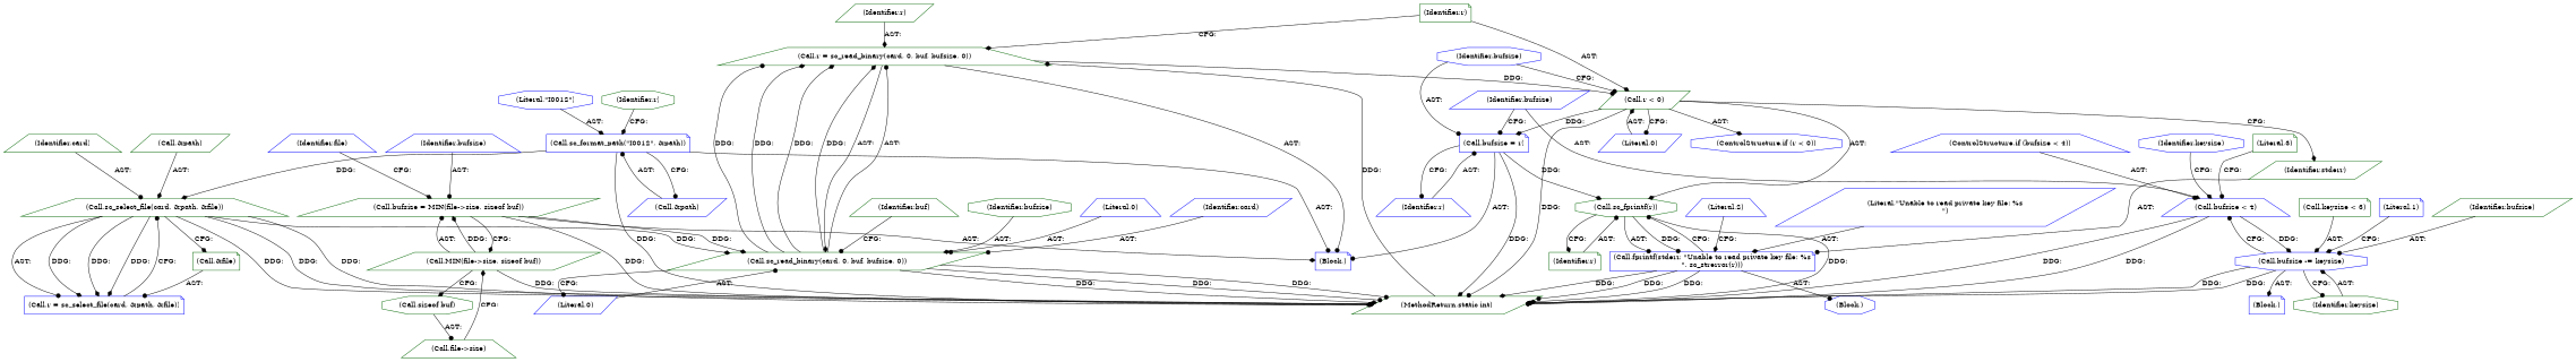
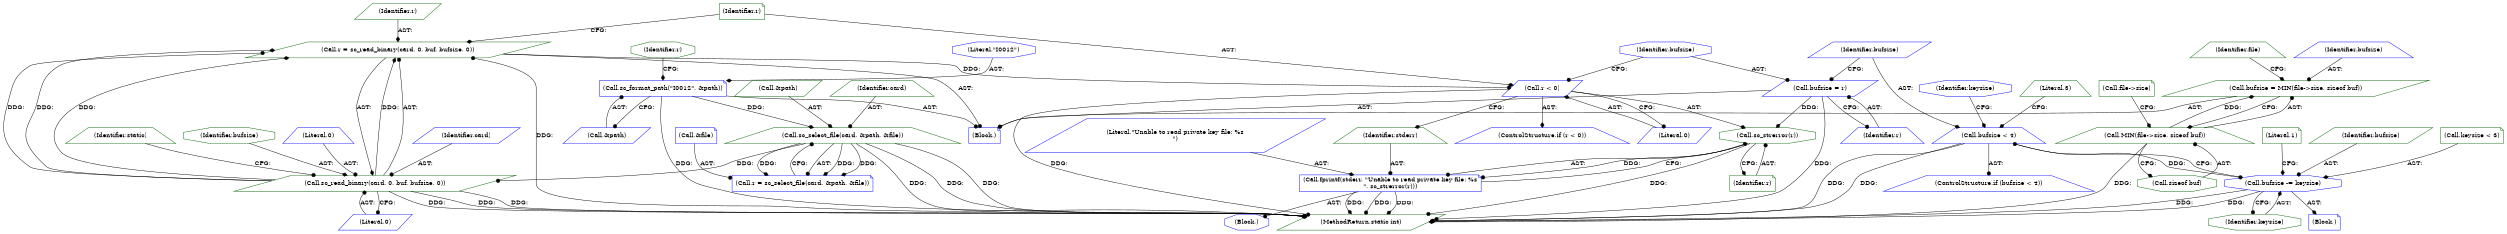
  digraph {
    node [color=darkgreen shape=parallelogram]
    edge [arrowhead=dot]
-   n1 [label="(Call,r = sc_read_binary(card, 0, buf, bufsize, 0))" shape=trapezium]
+   n1 [label="(Call,r = sc_read_binary(card, 0, buf, bufsize, 0))"]
    n2 [label="(Call,sc_read_binary(card, 0, buf, bufsize, 0))"]
-   n3 [label="(Call,r < 0)"]
+   n3 [color=blue label="(Call,r < 0)"]
    n4 [color=blue label="(Block,)" shape=note]
    n5 [label="(MethodReturn,static int)"]
    n6 [color=blue label="(Literal,0)"]
-   n7 [label="(Call,sc_fprintf(r))" shape=octagon]
-   n8 [color=blue label="(Call,bufsize = r)" shape=note]
+   n7 [label="(Call,sc_strerror(r))" shape=octagon]
+   n8 [color=blue label="(Call,bufsize = r)"]
    n9 [color=blue label="(Literal,0)"]
-   n10 [color=blue label="(ControlStructure,if (r < 0))" shape=octagon]
-   n11 [label="(Identifier,stderr)"]
+   n10 [color=blue label="(ControlStructure,if (r < 0))" shape=trapezium]
+   n11 [label="(Identifier,stderr)" shape=trapezium]
    n12 [label="(Call,sc_select_file(card, &path, &file))" shape=trapezium]
-   n13 [label="(Call,&file)" shape=note]
+   n13 [color=blue label="(Call,&file)" shape=note]
    n14 [color=blue label="(Call,r = sc_select_file(card, &path, &file))" shape=note]
    n15 [color=blue label="(Call,sc_format_path(\"I0012\", &path))" shape=note]
    n16 [color=blue label="(Call,&path)"]
    n17 [label="(Call,bufsize = MIN(file->size, sizeof buf))"]
-   n18 [label="(Call,MIN(file->size, sizeof buf))"]
+   n18 [label="(Call,MIN(file->size, sizeof buf))" shape=trapezium]
    n19 [label="(Call,sizeof buf)" shape=octagon]
    n20 [color=blue label="(Call,fprintf(stderr, \"Unable to read private key file: %s\n\", sc_strerror(r)))" shape=note]
    n21 [label="(Identifier,r)" shape=note]
    n22 [color=blue label="(Identifier,r)" shape=trapezium]
    n23 [color=blue label="(Block,)" shape=octagon]
    n24 [color=blue label="(Call,bufsize < 4)" shape=trapezium]
    n25 [color=blue label="(Call,bufsize -= keysize)" shape=octagon]
    n26 [color=blue label="(ControlStructure,if (bufsize < 4))" shape=trapezium]
    n27 [label="(Identifier,keysize)" shape=octagon]
    n28 [color=blue label="(Block,)" shape=note]
    n29 [color=blue label="(Literal,\"Unable to read private key file: %s\n\")"]
    n30 [color=blue label="(Identifier,bufsize)" shape=trapezium]
-   n31 [color=blue label="(Literal,2)" shape=trapezium]
-   n32 [color=blue label="(Literal,1)" shape=note]
+   n32 [label="(Literal,1)" shape=note]
    n33 [label="(Identifier,bufsize)"]
    n34 [color=blue label="(Literal,\"I0012\")" shape=octagon]
-   n35 [label="(Identifier,buf)" shape=trapezium]
+   n35 [label="(Identifier,static)" shape=trapezium]
    n36 [color=blue label="(Identifier,bufsize)"]
-   n37 [label="(Call,file->size)" shape=trapezium]
+   n37 [label="(Call,file->size)" shape=note]
    n38 [label="(Identifier,bufsize)" shape=octagon]
    n39 [label="(Call,keysize < 3)" shape=note]
    n40 [label="(Identifier,r)" shape=octagon]
    n41 [label="(Identifier,r)" shape=note]
    n42 [color=blue label="(Literal,0)" shape=trapezium]
    n43 [label="(Identifier,card)" shape=trapezium]
-   n44 [color=blue label="(Identifier,file)" shape=trapezium]
+   n44 [label="(Identifier,file)" shape=trapezium]
    n45 [label="(Identifier,r)"]
    n46 [color=blue label="(Identifier,bufsize)" shape=octagon]
    n47 [color=blue label="(Identifier,card)"]
    n48 [label="(Call,&path)"]
    n49 [color=blue label="(Identifier,keysize)" shape=octagon]
-   n50 [label="(Literal,3)" shape=note]
+   n50 [label="(Literal,3)" shape=trapezium]
    n1 -> n2 [arrowhead=diamond label="AST: "]
    n1 -> n3 [label="DDG: "]
    n1 -> n4 [label="AST: "]
    n2 -> n1 [label="AST: "]
    n2 -> n1 [label="DDG: "]
    n2 -> n1 [arrowhead=diamond label="DDG: "]
    n2 -> n1 [arrowhead=diamond label="DDG: "]
    n2 -> n1 [arrowhead=diamond label="DDG: "]
    n2 -> n5 [label="DDG: "]
    n2 -> n5 [label="DDG: "]
    n2 -> n5 [arrowhead=diamond label="DDG: "]
    n2 -> n6 [label="CFG: "]
    n3 -> n5 [label="DDG: "]
    n3 -> n7 [arrowhead=diamond label="AST: "]
-   n3 -> n8 [arrowhead=diamond label="DDG: "]
    n3 -> n9 [label="CFG: "]
    n3 -> n10 [arrowhead=diamond label="AST: "]
    n3 -> n11 [arrowhead=diamond label="CFG: "]
    n5 -> n1 [label="DDG: "]
    n6 -> n2 [label="AST: "]
    n7 -> n5 [label="DDG: "]
    n7 -> n20 [label="AST: "]
    n7 -> n20 [label="DDG: "]
    n7 -> n21 [arrowhead=diamond label="CFG: "]
    n8 -> n4 [label="AST: "]
-   n8 -> n5 [arrowhead=diamond label="DDG: "]
+   n8 -> n5 [label="DDG: "]
    n8 -> n7 [arrowhead=diamond label="DDG: "]
    n8 -> n22 [label="CFG: "]
    n9 -> n3 [arrowhead=diamond label="AST: "]
    n11 -> n20 [label="AST: "]
-   n12 -> n2 [arrowhead=diamond label="DDG: "]
+   n12 -> n2 [label="DDG: "]
    n12 -> n5 [label="DDG: "]
    n12 -> n5 [arrowhead=diamond label="DDG: "]
    n12 -> n5 [label="DDG: "]
-   n12 -> n13 [arrowhead=diamond label="CFG: "]
    n12 -> n14 [label="AST: "]
    n12 -> n14 [arrowhead=diamond label="DDG: "]
    n12 -> n14 [arrowhead=diamond label="DDG: "]
    n12 -> n14 [arrowhead=diamond label="DDG: "]
    n13 -> n14 [label="AST: "]
    n14 -> n12 [label="CFG: "]
    n15 -> n4 [label="AST: "]
    n15 -> n5 [arrowhead=diamond label="DDG: "]
    n15 -> n12 [arrowhead=diamond label="DDG: "]
    n15 -> n16 [label="CFG: "]
    n16 -> n15 [label="AST: "]
-   n17 -> n2 [arrowhead=diamond label="DDG: "]
    n17 -> n4 [arrowhead=diamond label="AST: "]
-   n17 -> n5 [arrowhead=diamond label="DDG: "]
    n17 -> n18 [arrowhead=diamond label="CFG: "]
    n18 -> n5 [arrowhead=diamond label="DDG: "]
    n18 -> n17 [label="AST: "]
    n18 -> n17 [arrowhead=diamond label="DDG: "]
    n18 -> n19 [arrowhead=diamond label="CFG: "]
-   n19 -> n37 [label="AST: "]
+   n19 -> n18 [label="AST: "]
    n20 -> n5 [arrowhead=diamond label="DDG: "]
    n20 -> n5 [arrowhead=diamond label="DDG: "]
    n20 -> n5 [label="DDG: "]
    n20 -> n7 [label="CFG: "]
    n20 -> n23 [label="AST: "]
    n21 -> n7 [label="AST: "]
    n22 -> n8 [label="AST: "]
    n24 -> n5 [label="DDG: "]
    n24 -> n5 [label="DDG: "]
-   n24 -> n25 [arrowhead=diamond label="DDG: "]
-   n26 -> n24 [label="AST: "]
+   n24 -> n25 [label="DDG: "]
+   n24 -> n26 [label="AST: "]
    n25 -> n5 [label="DDG: "]
    n25 -> n5 [arrowhead=diamond label="DDG: "]
    n25 -> n24 [label="CFG: "]
    n25 -> n27 [label="CFG: "]
    n25 -> n28 [arrowhead=diamond label="AST: "]
    n27 -> n25 [arrowhead=diamond label="AST: "]
    n29 -> n20 [arrowhead=diamond label="AST: "]
    n30 -> n17 [label="AST: "]
-   n31 -> n20 [arrowhead=diamond label="CFG: "]
    n32 -> n25 [arrowhead=diamond label="CFG: "]
    n33 -> n25 [label="AST: "]
    n34 -> n15 [arrowhead=diamond label="AST: "]
    n35 -> n2 [label="CFG: "]
    n36 -> n8 [label="CFG: "]
    n36 -> n24 [arrowhead=diamond label="AST: "]
    n37 -> n18 [arrowhead=diamond label="CFG: "]
    n38 -> n2 [arrowhead=diamond label="AST: "]
    n39 -> n25 [arrowhead=diamond label="AST: "]
    n40 -> n15 [arrowhead=diamond label="CFG: "]
    n41 -> n1 [arrowhead=diamond label="CFG: "]
    n41 -> n3 [arrowhead=diamond label="AST: "]
    n42 -> n2 [label="AST: "]
    n43 -> n12 [label="AST: "]
    n44 -> n17 [arrowhead=diamond label="CFG: "]
    n45 -> n1 [arrowhead=diamond label="AST: "]
    n46 -> n3 [label="CFG: "]
    n46 -> n8 [label="AST: "]
    n47 -> n2 [label="AST: "]
    n48 -> n12 [arrowhead=diamond label="AST: "]
    n49 -> n24 [arrowhead=diamond label="CFG: "]
-   n50 -> n24 [label="CFG: "]
+   n50 -> n24 [arrowhead=diamond label="CFG: "]
  }
